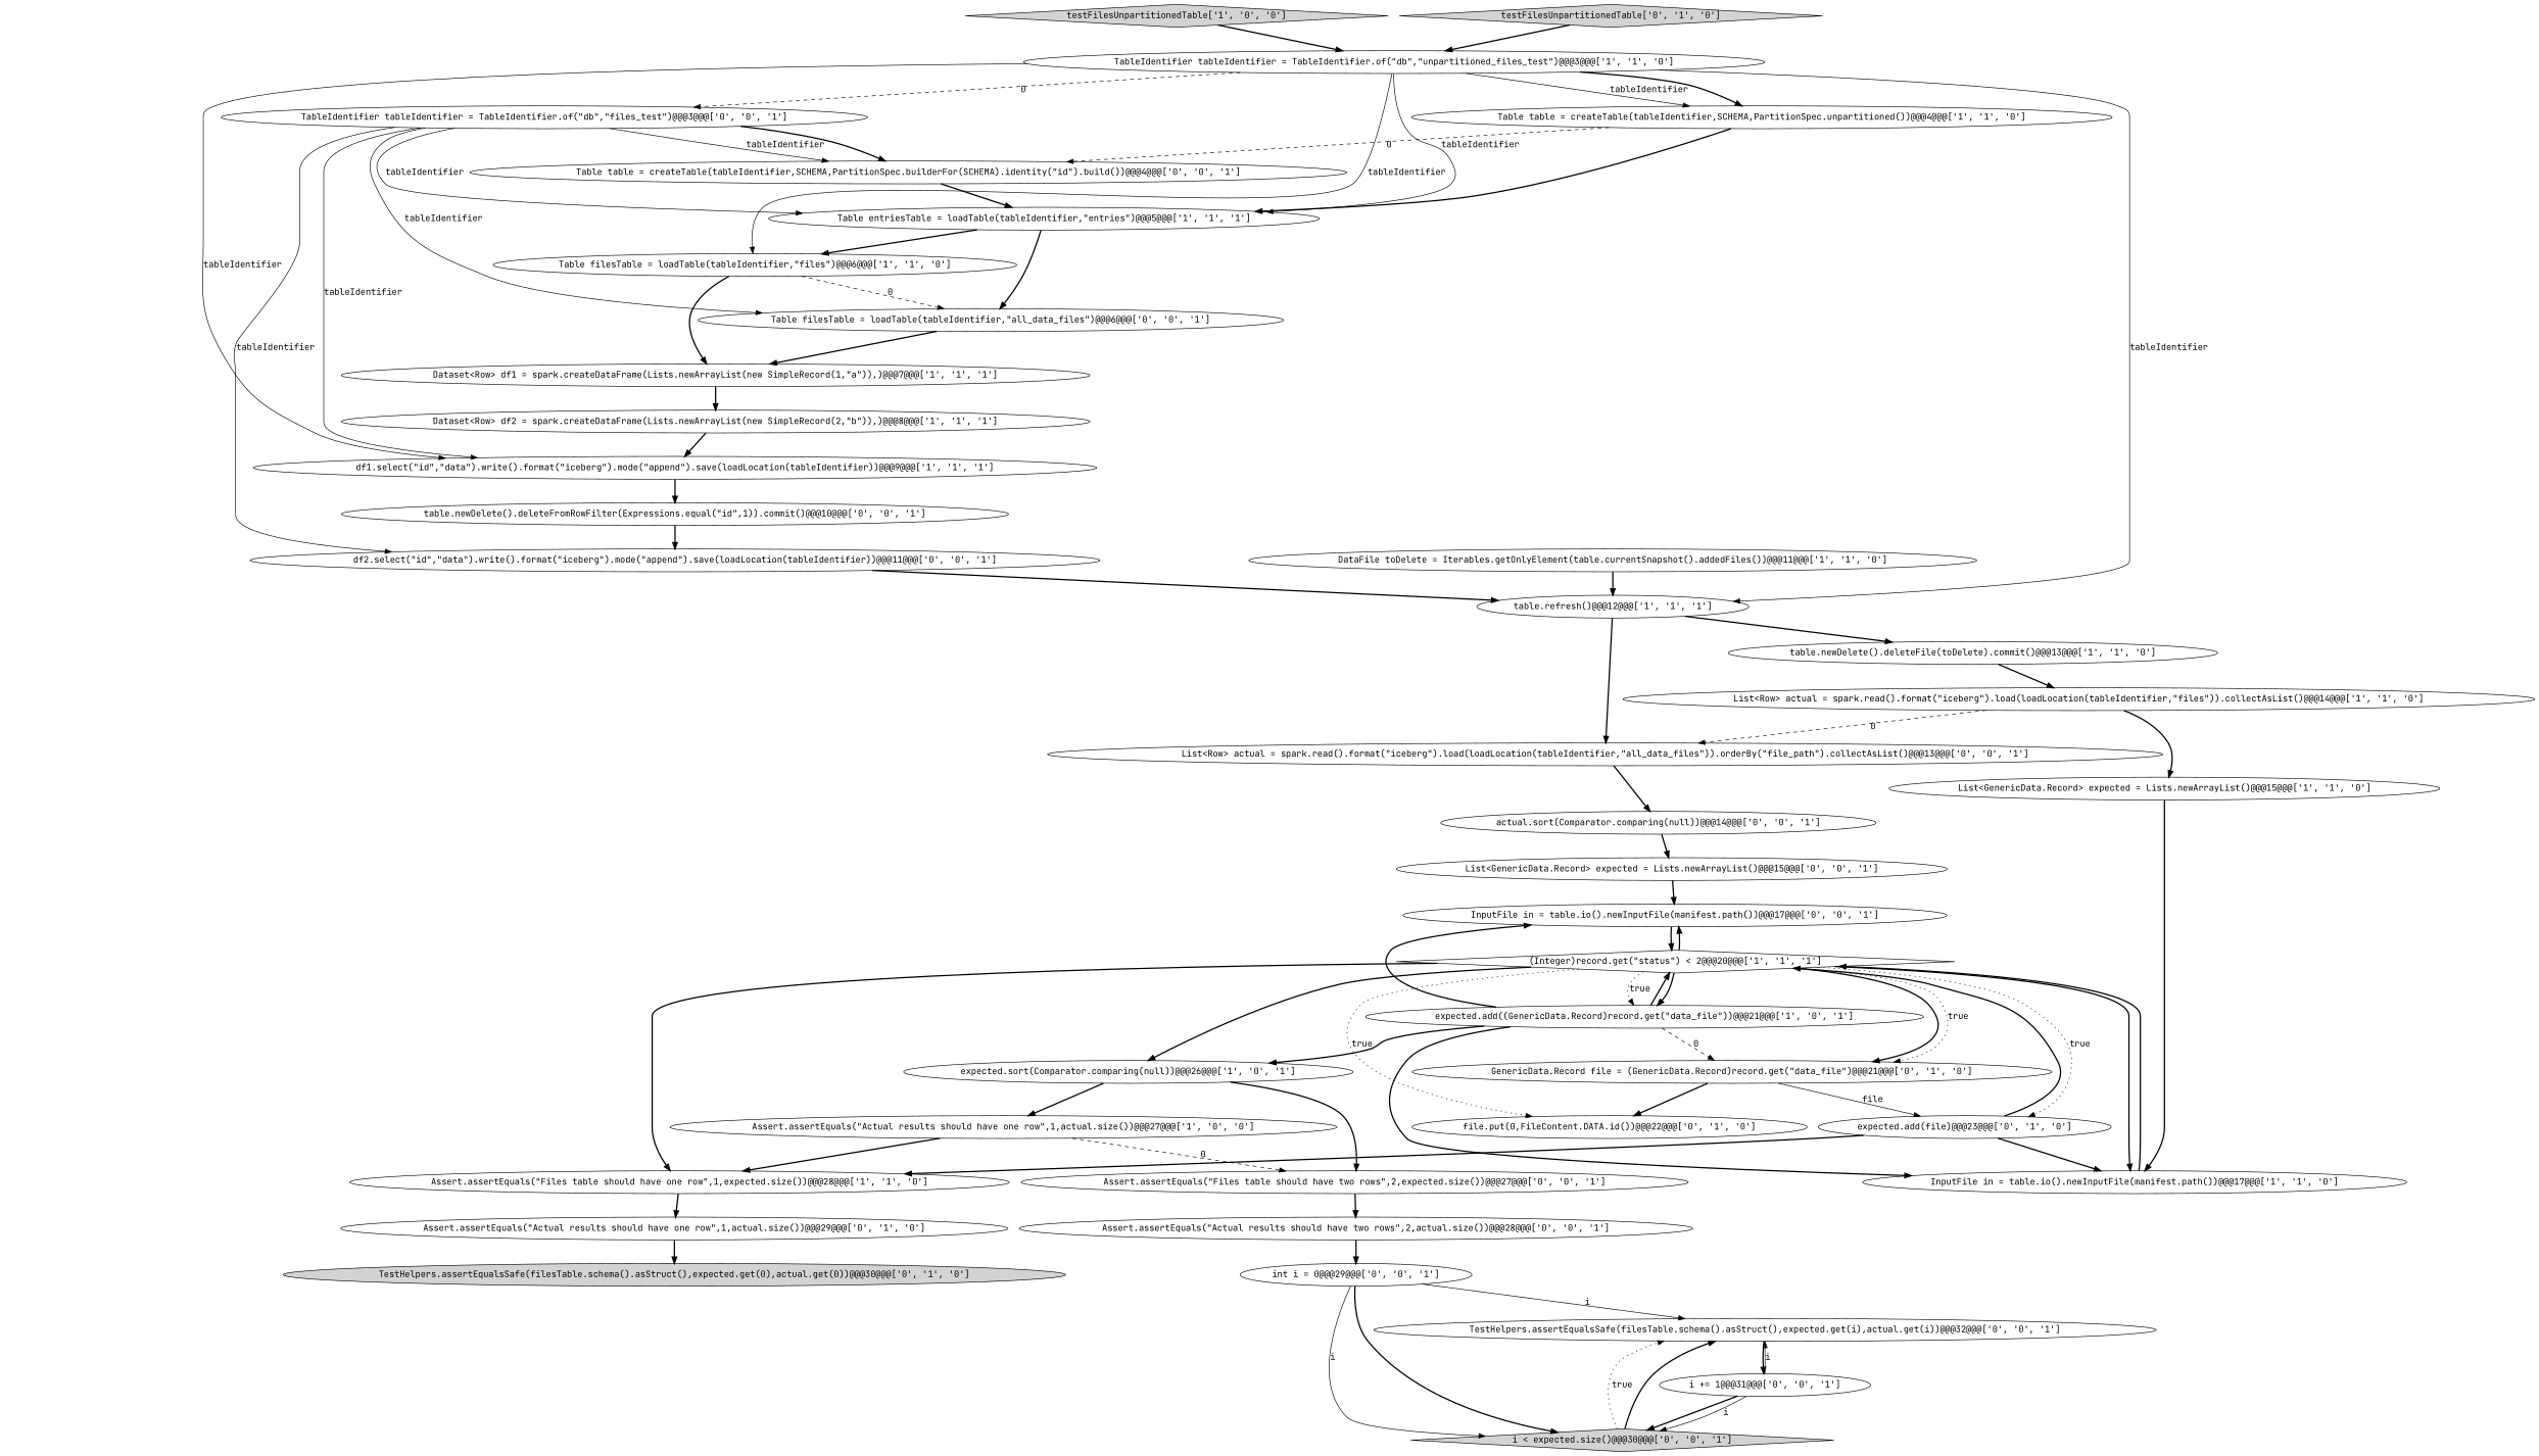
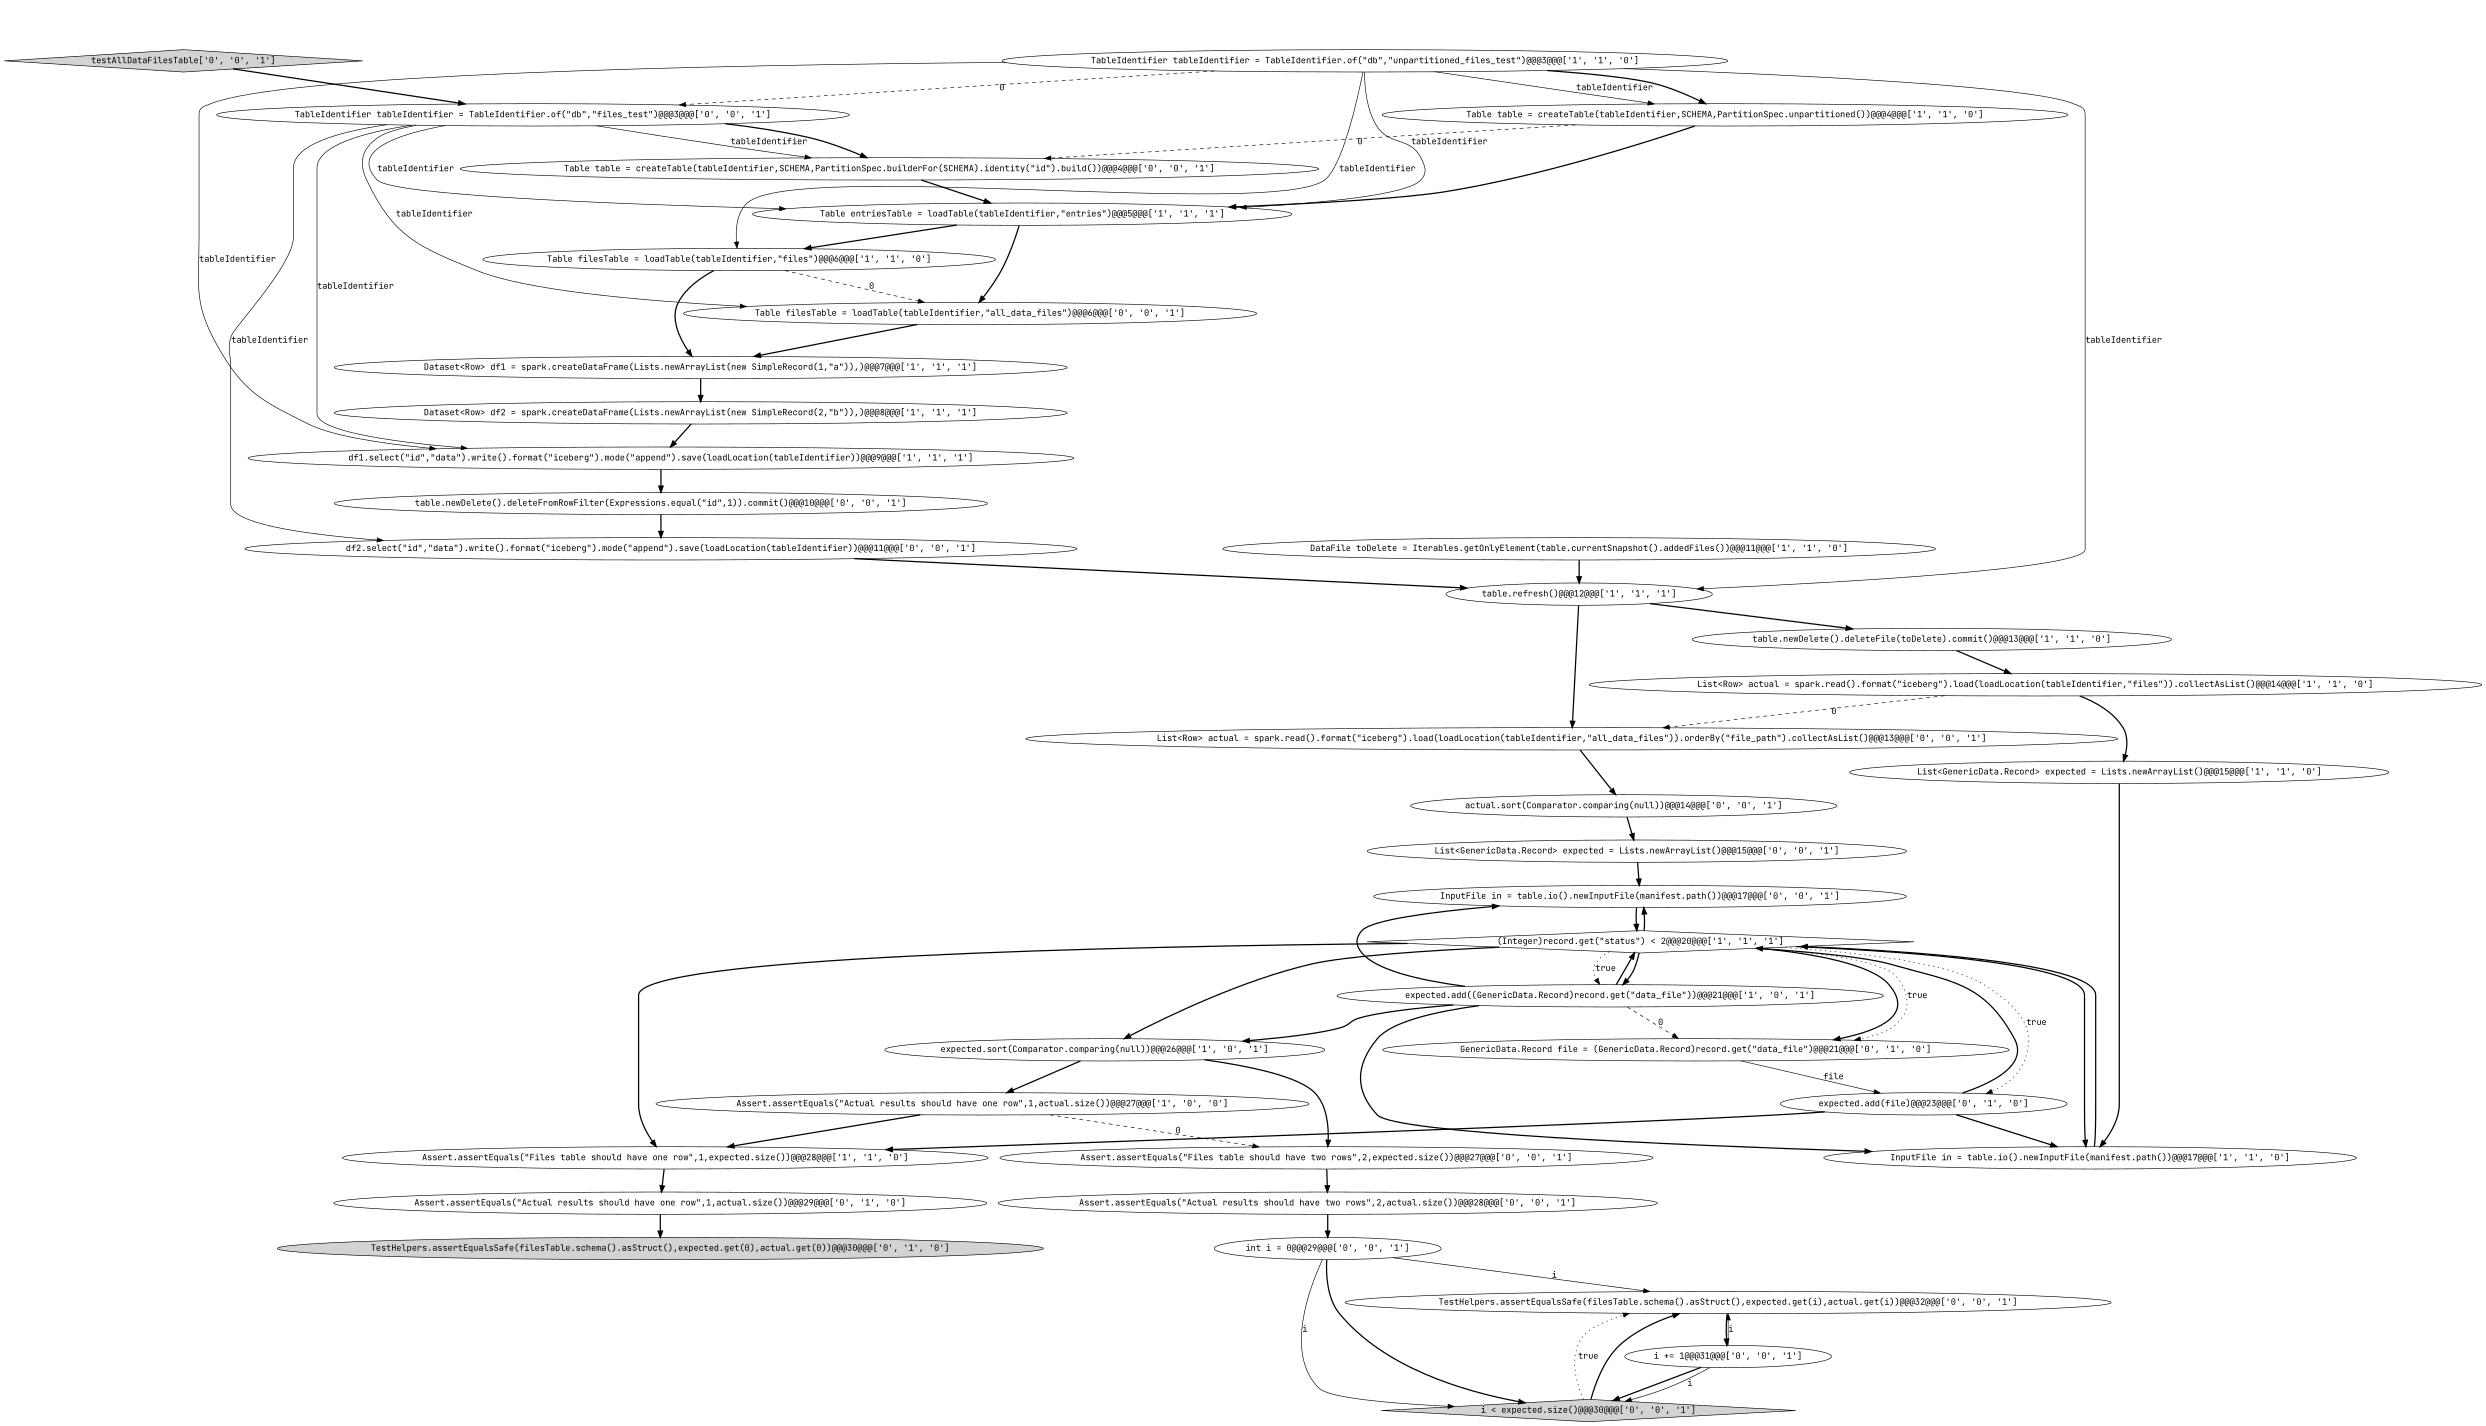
  digraph {
    fontname="JetBrains Mono"
    node [fillcolor=white fontname="JetBrains Mono" shape=ellipse style=filled]
    edge [fontname="JetBrains Mono" style=bold]
    n1 [label="Table table = createTable(tableIdentifier,SCHEMA,PartitionSpec.unpartitioned())@@@4@@@['1', '1', '0']"]
    n2 [label="Table table = createTable(tableIdentifier,SCHEMA,PartitionSpec.builderFor(SCHEMA).identity(\"id\").build())@@@4@@@['0', '0', '1']"]
    n3 [label="Table entriesTable = loadTable(tableIdentifier,\"entries\")@@@5@@@['1', '1', '1']"]
    n4 [label="Table filesTable = loadTable(tableIdentifier,\"all_data_files\")@@@6@@@['0', '0', '1']"]
    n5 [label="Table filesTable = loadTable(tableIdentifier,\"files\")@@@6@@@['1', '1', '0']"]
    n6 [label="table.newDelete().deleteFromRowFilter(Expressions.equal(\"id\",1)).commit()@@@10@@@['0', '0', '1']"]
    n7 [label="df2.select(\"id\",\"data\").write().format(\"iceberg\").mode(\"append\").save(loadLocation(tableIdentifier))@@@11@@@['0', '0', '1']"]
    n8 [label="DataFile toDelete = Iterables.getOnlyElement(table.currentSnapshot().addedFiles())@@@11@@@['1', '1', '0']"]
    n9 [label="table.refresh()@@@12@@@['1', '1', '1']"]
    n10 [label="Assert.assertEquals(\"Files table should have one row\",1,expected.size())@@@28@@@['1', '1', '0']"]
    n11 [label="Assert.assertEquals(\"Actual results should have one row\",1,actual.size())@@@29@@@['0', '1', '0']"]
    n12 [fillcolor=lightgray label="TestHelpers.assertEqualsSafe(filesTable.schema().asStruct(),expected.get(0),actual.get(0))@@@30@@@['0', '1', '0']"]
    n13 [label="Assert.assertEquals(\"Files table should have two rows\",2,expected.size())@@@27@@@['0', '0', '1']"]
    n14 [label="Assert.assertEquals(\"Actual results should have two rows\",2,actual.size())@@@28@@@['0', '0', '1']"]
    n15 [label="int i = 0@@@29@@@['0', '0', '1']"]
    n16 [label="expected.add(file)@@@23@@@['0', '1', '0']"]
    n17 [label="(Integer)record.get(\"status\") < 2@@@20@@@['1', '1', '1']" shape=diamond]
    n18 [label="InputFile in = table.io().newInputFile(manifest.path())@@@17@@@['1', '1', '0']"]
    n19 [label="expected.add((GenericData.Record)record.get(\"data_file\"))@@@21@@@['1', '0', '1']"]
-   n20 [label="file.put(0,FileContent.DATA.id())@@@22@@@['0', '1', '0']"]
    n21 [label="expected.sort(Comparator.comparing(null))@@@26@@@['1', '0', '1']"]
    n22 [label="InputFile in = table.io().newInputFile(manifest.path())@@@17@@@['0', '0', '1']"]
    n23 [label="GenericData.Record file = (GenericData.Record)record.get(\"data_file\")@@@21@@@['0', '1', '0']"]
    n24 [label="List<Row> actual = spark.read().format(\"iceberg\").load(loadLocation(tableIdentifier,\"all_data_files\")).orderBy(\"file_path\").collectAsList()@@@13@@@['0', '0', '1']"]
    n25 [label="table.newDelete().deleteFile(toDelete).commit()@@@13@@@['1', '1', '0']"]
    n26 [label="Assert.assertEquals(\"Actual results should have one row\",1,actual.size())@@@27@@@['1', '0', '0']"]
    n27 [label="df1.select(\"id\",\"data\").write().format(\"iceberg\").mode(\"append\").save(loadLocation(tableIdentifier))@@@9@@@['1', '1', '1']"]
    n28 [label="Dataset<Row> df2 = spark.createDataFrame(Lists.newArrayList(new SimpleRecord(2,\"b\")),)@@@8@@@['1', '1', '1']"]
    n29 [label="i += 1@@@31@@@['0', '0', '1']"]
    n30 [label="TestHelpers.assertEqualsSafe(filesTable.schema().asStruct(),expected.get(i),actual.get(i))@@@32@@@['0', '0', '1']"]
    n31 [fillcolor=lightgray label="i < expected.size()@@@30@@@['0', '0', '1']" shape=diamond]
+   n32 [fillcolor=lightgray label="testAllDataFilesTable['0', '0', '1']" shape=diamond]
    n33 [label="TableIdentifier tableIdentifier = TableIdentifier.of(\"db\",\"files_test\")@@@3@@@['0', '0', '1']"]
    n34 [label="List<GenericData.Record> expected = Lists.newArrayList()@@@15@@@['0', '0', '1']"]
    n35 [label="Dataset<Row> df1 = spark.createDataFrame(Lists.newArrayList(new SimpleRecord(1,\"a\")),)@@@7@@@['1', '1', '1']"]
    n36 [label="List<Row> actual = spark.read().format(\"iceberg\").load(loadLocation(tableIdentifier,\"files\")).collectAsList()@@@14@@@['1', '1', '0']"]
    n37 [label="List<GenericData.Record> expected = Lists.newArrayList()@@@15@@@['1', '1', '0']"]
    n38 [label="actual.sort(Comparator.comparing(null))@@@14@@@['0', '0', '1']"]
-   n39 [fillcolor=lightgray label="testFilesUnpartitionedTable['1', '0', '0']" shape=diamond]
    n40 [label="TableIdentifier tableIdentifier = TableIdentifier.of(\"db\",\"unpartitioned_files_test\")@@@3@@@['1', '1', '0']"]
-   n41 [fillcolor=lightgray label="testFilesUnpartitionedTable['0', '1', '0']" shape=diamond]
    n1 -> n2 [label=0 style=dashed]
    n1 -> n3
    n2 -> n3
    n3 -> n4
    n3 -> n5
    n4 -> n35
    n5 -> n4 [label=0 style=dashed]
    n5 -> n35
    n6 -> n7
    n7 -> n9
    n8 -> n9
    n9 -> n24
    n9 -> n25
    n10 -> n11
    n11 -> n12
    n13 -> n14
    n14 -> n15
    n15 -> n30 [label=i style=solid]
    n15 -> n31 [label=i style=solid]
    n15 -> n31
    n16 -> n10
    n16 -> n17
    n16 -> n18
    n17 -> n10
    n17 -> n16 [label=true style=dotted]
    n17 -> n18
    n17 -> n19
    n17 -> n19 [label=true style=dotted]
-   n17 -> n20 [label=true style=dotted]
    n17 -> n21
    n17 -> n22
    n17 -> n23
    n17 -> n23 [label=true style=dotted]
    n18 -> n17
    n19 -> n17
    n19 -> n18
    n19 -> n21
    n19 -> n22
    n19 -> n23 [label=0 style=dashed]
    n21 -> n13
    n21 -> n26
    n22 -> n17
    n23 -> n16 [label=file style=solid]
-   n23 -> n20
    n24 -> n38
    n25 -> n36
    n26 -> n10
    n26 -> n13 [label=0 style=dashed]
    n27 -> n6
    n28 -> n27
    n29 -> n30 [label=i style=solid]
    n29 -> n31
    n29 -> n31 [label=i style=solid]
    n30 -> n29
    n31 -> n30 [label=true style=dotted]
    n31 -> n30
+   n32 -> n33
    n33 -> n2 [label=tableIdentifier style=solid]
    n33 -> n2
    n33 -> n3 [label=tableIdentifier style=solid]
    n33 -> n4 [label=tableIdentifier style=solid]
    n33 -> n7 [label=tableIdentifier style=solid]
    n33 -> n27 [label=tableIdentifier style=solid]
    n34 -> n22
    n35 -> n28
    n36 -> n24 [label=0 style=dashed]
    n36 -> n37
    n37 -> n18
    n38 -> n34
-   n39 -> n40
    n40 -> n1 [label=tableIdentifier style=solid]
    n40 -> n1
    n40 -> n3 [label=tableIdentifier style=solid]
    n40 -> n5 [label=tableIdentifier style=solid]
    n40 -> n9 [label=tableIdentifier style=solid]
    n40 -> n27 [label=tableIdentifier style=solid]
    n40 -> n33 [label=0 style=dashed]
-   n41 -> n40
  }
